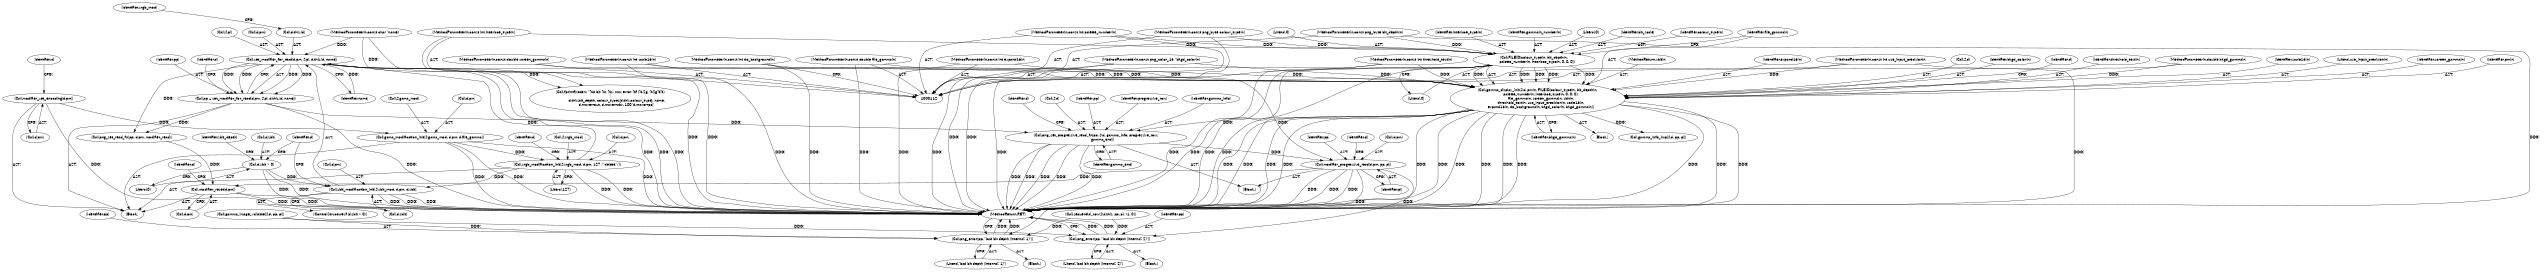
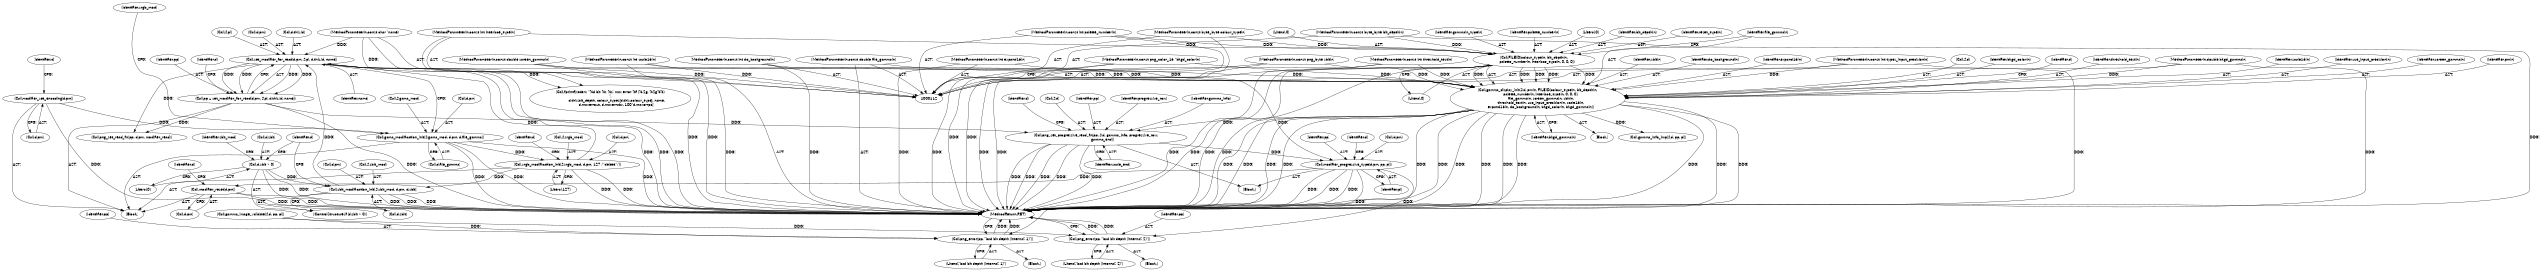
  digraph {
    fontname=Lato
    node [fontname=Lato]
    edge [fontname=Lato]
-   n1 [label="(Call,modifier_progressive_read(d.pm, pp, pi))"]
+   n1 [label="(Call,modifier_progressive_type(d.pm, pp, pi))"]
    n2 [label="(Call,modifier_reset(d.pm))"]
    n3 [label="(Call,png_error(pp, \"bad bit depth (internal: 1)\"))"]
    n4 [label="(Call,png_error(pp, \"bad bit depth (internal: 2)\"))"]
    n5 [label="(Block,)"]
    n6 [label="(MethodReturn,RET)"]
    n7 [label="(Identifier,pi)"]
    n8 [label="(Block,)"]
    n9 [label="(Call,d.pm)"]
    n10 [label="(Literal,\"bad bit depth (internal: 1)\")"]
    n11 [label="(Block,)"]
    n12 [label="(Literal,\"bad bit depth (internal: 2)\")"]
    n13 [label="(Block,)"]
    n14 [label="(Call,set_modifier_for_read(d.pm, &pi, d.this.id, name))"]
    n15 [label="(Call,pp = set_modifier_for_read(d.pm, &pi, d.this.id, name))"]
    n16 [label="(Call,fprintf(stderr, \"%d bit %s %s: max error %f (%.2g, %2g%%)\n\",\n            d.this.bit_depth, colour_types[d.this.colour_type], name,\n            d.maxerrout, d.maxerrabs, 100*d.maxerrpc))"]
    n17 [label="(Call,png_set_read_fn(pp, d.pm, modifier_read))"]
    n18 [label="(Identifier,name)"]
    n19 [label="(Call,png_set_progressive_read_fn(pp, &d, gamma_info, progressive_row,\n            gamma_end))"]
    n20 [label="(Call,sbit_modification_init(&sbit_mod, d.pm, d.sbit))"]
    n21 [label="(ControlStructure,if (d.sbit > 0))"]
    n22 [label="(Call,d.sbit)"]
    n23 [label="(Call,srgb_modification_init(&srgb_mod, d.pm, 127 /*delete*/))"]
    n24 [label="(Literal,127)"]
    n25 [label="(Call,gama_modification_init(&gama_mod, d.pm, d.file_gamma))"]
+   n26 [label="(Call,d.file_gamma)"]
    n27 [label="(Call,modifier_set_encoding(d.pm))"]
    n28 [label="(Call,d.pm)"]
    n29 [label="(Call,d.sbit > 0)"]
    n30 [label="(Literal,0)"]
    n31 [label="(MethodParameterIn,const char *name)"]
    1000112
-   n33 [label="(Identifier,gamma_end)"]
+   n33 [label="(Identifier,scale_end)"]
    n34 [label="(Call,gamma_display_init(&d, pmIn, FILEID(colour_typeIn, bit_depthIn,\n      palette_numberIn, interlace_typeIn, 0, 0, 0),\n      file_gammaIn, screen_gammaIn, sbitIn,\n      threshold_testIn, use_input_precisionIn, scale16In,\n      expand16In, do_backgroundIn, bkgd_colorIn, bkgd_gammaIn))"]
    n35 [label="(Identifier,bkgd_gammaIn)"]
    n36 [label="(Block,)"]
    n37 [label="(Call,gamma_info_imp(&d, pp, pi))"]
    n38 [label="(Call,FILEID(colour_typeIn, bit_depthIn,\n      palette_numberIn, interlace_typeIn, 0, 0, 0))"]
    n39 [label="(Literal,0)"]
-   n40 [label="(MethodParameterIn,const png_byte colour_typeIn)"]
-   n41 [label="(MethodParameterIn,const png_byte bit_depthIn)"]
+   n40 [label="(MethodParameterIn,const byte_byte colour_typeIn)"]
+   n41 [label="(MethodParameterIn,const byte_byte bit_depthIn)"]
    n42 [label="(MethodParameterIn,const int palette_numberIn)"]
    n43 [label="(MethodParameterIn,const int interlace_typeIn)"]
    n44 [label="(MethodParameterIn,const double file_gammaIn)"]
    n45 [label="(MethodParameterIn,const double screen_gammaIn)"]
+   n46 [label="(MethodParameterIn,const png_byte sbitIn)"]
    n47 [label="(MethodParameterIn,const int threshold_testIn)"]
-   n48 [label="(MethodParameterIn,const int use_input_precisionIn)"]
+   n48 [label="(MethodParameterIn,const int types_input_precisionIn)"]
    n49 [label="(MethodParameterIn,const int scale16In)"]
    n50 [label="(MethodParameterIn,const int expand16In)"]
    n51 [label="(MethodParameterIn,const int do_backgroundIn)"]
    n52 [label="(MethodParameterIn,const png_color_16 *bkgd_colorIn)"]
    n53 [label="(MethodParameterIn,double bkgd_gammaIn)"]
    n54 [label="(Call,d.pm)"]
    n55 [label="(Identifier,d)"]
    n56 [label="(Call,&pi)"]
-   n57 [label="(Call,sequential_row(&d.this, pp, pi, -1, 0))"]
    n58 [label="(Identifier,pp)"]
    n59 [label="(Identifier,scale16In)"]
-   n60 [label="(Literal,use_input_precisionIn)"]
+   n60 [label="(Identifier,use_input_precisionIn)"]
    n61 [label="(Identifier,d)"]
    n62 [label="(Identifier,pp)"]
    n63 [label="(Call,d.pm)"]
    n64 [label="(Identifier,d)"]
    n65 [label="(Call,d.pm)"]
-   n66 [label="(Identifier,gammaIn_numberIn)"]
+   n66 [label="(Identifier,palette_numberIn)"]
    n67 [label="(Identifier,d)"]
    n68 [label="(Literal,0)"]
    n69 [label="(Identifier,screen_gammaIn)"]
-   n70 [label="(Identifier,sbit_depth)"]
+   n70 [label="(Identifier,sbit_mod)"]
    n71 [label="(Identifier,pp)"]
    n72 [label="(Identifier,d)"]
    n73 [label="(Call,d.pm)"]
    n74 [label="(Call,&d)"]
-   n75 [label="(Identifier,bit_scale)"]
+   n75 [label="(Identifier,bit_depthIn)"]
    n76 [label="(Identifier,pmIn)"]
    n77 [label="(Identifier,pp)"]
-   n78 [label="(Identifier,colour_typeIn)"]
-   n79 [label="(MethodReturn,sbitIn)"]
+   n78 [label="(Identifier,reset_typeIn)"]
+   n79 [label="(Identifier,sbitIn)"]
    n80 [label="(Call,d.this.id)"]
    n81 [label="(Call,&gama_mod)"]
    n82 [label="(Identifier,d)"]
+   n83 [label="(Identifier,do_backgroundIn)"]
    n84 [label="(Identifier,d)"]
    n85 [label="(Call,d.pm)"]
    n86 [label="(Call,d.sbit)"]
    n87 [label="(Identifier,srgb_mod)"]
    n88 [label="(Identifier,expand16In)"]
    n89 [label="(Call,&srgb_mod)"]
    n90 [label="(Literal,0)"]
    n91 [label="(Call,&d)"]
-   n92 [label="(Identifier,interlace_typeIn)"]
+   n92 [label="(Identifier,gammaIn_typeIn)"]
    n93 [label="(Call,gamma_image_validate(&d, pp, pi))"]
    n94 [label="(Identifier,bkgd_colorIn)"]
    n95 [label="(Identifier,pp)"]
    n96 [label="(Identifier,d)"]
    n97 [label="(Identifier,progressive_row)"]
    n98 [label="(Identifier,threshold_testIn)"]
    n99 [label="(Identifier,file_gammaIn)"]
    n100 [label="(Identifier,gamma_info)"]
+   n101 [label="(Call,&sbit_mod)"]
    n1 -> n2 [label="DDG: "]
    n1 -> n3 [label="DDG: "]
    n1 -> n4 [label="DDG: "]
    n1 -> n5 [label="AST: "]
    n1 -> n6 [label="DDG: "]
    n1 -> n6 [label="DDG: "]
    n1 -> n6 [label="DDG: "]
    n1 -> n7 [label="CFG: "]
    n2 -> n6 [label="DDG: "]
    n2 -> n6 [label="DDG: "]
    n2 -> n8 [label="AST: "]
    n2 -> n9 [label="CFG: "]
    n3 -> n6 [label="DDG: "]
    n3 -> n6 [label="DDG: "]
    n3 -> n10 [label="CFG: "]
    n3 -> n11 [label="AST: "]
    n4 -> n6 [label="DDG: "]
    n4 -> n6 [label="DDG: "]
    n4 -> n12 [label="CFG: "]
    n4 -> n13 [label="AST: "]
    n6 -> n3 [label="CFG: "]
    n6 -> n4 [label="CFG: "]
    n7 -> n1 [label="AST: "]
    n9 -> n2 [label="AST: "]
    n10 -> n3 [label="AST: "]
    n12 -> n4 [label="AST: "]
    n14 -> n1 [label="DDG: "]
    n14 -> n6 [label="DDG: "]
    n14 -> n6 [label="DDG: "]
    n14 -> n6 [label="DDG: "]
    n14 -> n15 [label="AST: "]
    n14 -> n15 [label="DDG: "]
    n14 -> n15 [label="DDG: "]
    n14 -> n15 [label="DDG: "]
    n14 -> n15 [label="DDG: "]
    n14 -> n16 [label="DDG: "]
    n14 -> n17 [label="DDG: "]
-   n14 -> n18 [label="CFG: "]
+   n14 -> n25 [label="CFG: "]
    n15 -> n6 [label="DDG: "]
    n15 -> n8 [label="AST: "]
    n15 -> n14 [label="CFG: "]
    n15 -> n17 [label="DDG: "]
    n15 -> n19 [label="DDG: "]
-   n17 -> n2 [label="DDG: "]
-   n18 -> n14 [label="DDG: "]
+   n18 -> n14 [label="AST: "]
    n19 -> n1 [label="DDG: "]
    n19 -> n5 [label="AST: "]
    n19 -> n6 [label="DDG: "]
    n19 -> n6 [label="DDG: "]
    n19 -> n6 [label="DDG: "]
    n19 -> n6 [label="DDG: "]
    n19 -> n6 [label="DDG: "]
    n19 -> n33 [label="CFG: "]
    n20 -> n6 [label="DDG: "]
    n20 -> n6 [label="DDG: "]
    n20 -> n6 [label="DDG: "]
-   n20 -> n14 [label="AST: "]
+   n20 -> n14 [label="DDG: "]
    n20 -> n21 [label="AST: "]
    n20 -> n22 [label="CFG: "]
    n22 -> n20 [label="AST: "]
    n23 -> n6 [label="DDG: "]
    n23 -> n6 [label="DDG: "]
    n23 -> n8 [label="AST: "]
    n23 -> n14 [label="DDG: "]
    n23 -> n20 [label="DDG: "]
    n23 -> n24 [label="CFG: "]
    n24 -> n23 [label="AST: "]
    n25 -> n6 [label="DDG: "]
    n25 -> n6 [label="DDG: "]
    n25 -> n6 [label="DDG: "]
    n25 -> n8 [label="AST: "]
    n25 -> n23 [label="DDG: "]
+   n25 -> n26 [label="CFG: "]
+   n26 -> n25 [label="AST: "]
    n27 -> n6 [label="DDG: "]
    n27 -> n8 [label="AST: "]
    n27 -> n25 [label="DDG: "]
    n27 -> n28 [label="CFG: "]
    n28 -> n27 [label="AST: "]
    n29 -> n6 [label="DDG: "]
    n29 -> n6 [label="DDG: "]
    n29 -> n20 [label="DDG: "]
+   n29 -> n21 [label="AST: "]
    n29 -> n30 [label="CFG: "]
    n30 -> n29 [label="AST: "]
    n31 -> n6 [label="DDG: "]
    n31 -> n14 [label="DDG: "]
    n31 -> n16 [label="DDG: "]
+   n31 -> 1000112 [label="AST: "]
    n33 -> n19 [label="AST: "]
    n34 -> n6 [label="DDG: "]
    n34 -> n6 [label="DDG: "]
    n34 -> n6 [label="DDG: "]
    n34 -> n6 [label="DDG: "]
    n34 -> n6 [label="DDG: "]
    n34 -> n6 [label="DDG: "]
    n34 -> n6 [label="DDG: "]
    n34 -> n6 [label="DDG: "]
    n34 -> n6 [label="DDG: "]
    n34 -> n6 [label="DDG: "]
    n34 -> n6 [label="DDG: "]
    n34 -> n6 [label="DDG: "]
    n34 -> n6 [label="DDG: "]
    n34 -> n19 [label="DDG: "]
    n34 -> n35 [label="CFG: "]
    n34 -> n36 [label="AST: "]
    n34 -> n37 [label="DDG: "]
    n35 -> n34 [label="AST: "]
    n38 -> n6 [label="DDG: "]
    n38 -> n6 [label="DDG: "]
    n38 -> n6 [label="DDG: "]
    n38 -> n6 [label="DDG: "]
    n38 -> n34 [label="AST: "]
    n38 -> n34 [label="DDG: "]
    n38 -> n34 [label="DDG: "]
    n38 -> n34 [label="DDG: "]
    n38 -> n34 [label="DDG: "]
    n38 -> n34 [label="DDG: "]
    n38 -> n39 [label="CFG: "]
    n39 -> n38 [label="AST: "]
    n40 -> n6 [label="DDG: "]
    n40 -> 1000112 [label="AST: "]
    n40 -> n38 [label="DDG: "]
    n41 -> n6 [label="DDG: "]
    n41 -> 1000112 [label="AST: "]
    n41 -> n38 [label="DDG: "]
    n42 -> n6 [label="DDG: "]
    n42 -> 1000112 [label="AST: "]
    n42 -> n38 [label="DDG: "]
    n43 -> n6 [label="DDG: "]
    n43 -> 1000112 [label="AST: "]
    n43 -> n38 [label="DDG: "]
-   n44 -> n6 [label="DDG: "]
+   n44 -> n6 [label="AST: "]
    n44 -> 1000112 [label="AST: "]
    n44 -> n34 [label="DDG: "]
-   n45 -> 1000112 [label="AST: "]
+   n45 -> n6 [label="DDG: "]
+   n45 -> 1000112 [label="DDG: "]
    n45 -> n34 [label="DDG: "]
+   n46 -> n6 [label="DDG: "]
+   n46 -> 1000112 [label="AST: "]
+   n46 -> n34 [label="DDG: "]
    n47 -> n6 [label="DDG: "]
    n47 -> 1000112 [label="AST: "]
    n47 -> n34 [label="DDG: "]
    n48 -> n6 [label="DDG: "]
    n48 -> 1000112 [label="AST: "]
    n48 -> n34 [label="DDG: "]
-   n49 -> n6 [label="DDG: "]
-   n49 -> 1000112 [label="AST: "]
+   n49 -> n6 [label="AST: "]
+   n49 -> 1000112 [label="DDG: "]
    n49 -> n34 [label="DDG: "]
    n50 -> n6 [label="DDG: "]
    n50 -> 1000112 [label="AST: "]
    n50 -> n34 [label="DDG: "]
    n51 -> n6 [label="DDG: "]
-   n51 -> 1000112 [label="CFG: "]
+   n51 -> 1000112 [label="AST: "]
    n51 -> n34 [label="DDG: "]
    n52 -> n6 [label="DDG: "]
-   n52 -> 1000112 [label="AST: "]
+   n52 -> 1000112 [label="CFG: "]
    n52 -> n34 [label="DDG: "]
+   n53 -> n6 [label="DDG: "]
    n53 -> 1000112 [label="AST: "]
    n53 -> n34 [label="DDG: "]
    n54 -> n1 [label="AST: "]
    n55 -> n2 [label="CFG: "]
    n56 -> n14 [label="AST: "]
-   n57 -> n3 [label="DDG: "]
-   n57 -> n4 [label="DDG: "]
    n58 -> n15 [label="AST: "]
    n59 -> n34 [label="AST: "]
    n60 -> n34 [label="AST: "]
    n61 -> n20 [label="CFG: "]
    n61 -> n29 [label="CFG: "]
    n62 -> n3 [label="AST: "]
    n63 -> n23 [label="AST: "]
    n64 -> n27 [label="CFG: "]
    n65 -> n14 [label="AST: "]
    n66 -> n38 [label="AST: "]
    n67 -> n19 [label="CFG: "]
    n68 -> n38 [label="AST: "]
    n69 -> n34 [label="AST: "]
    n70 -> n29 [label="CFG: "]
    n71 -> n4 [label="AST: "]
    n72 -> n15 [label="CFG: "]
    n73 -> n20 [label="AST: "]
    n74 -> n19 [label="AST: "]
    n75 -> n38 [label="AST: "]
    n76 -> n34 [label="AST: "]
    n77 -> n1 [label="AST: "]
    n78 -> n38 [label="AST: "]
    n79 -> n34 [label="AST: "]
    n80 -> n14 [label="AST: "]
    n81 -> n25 [label="AST: "]
    n82 -> n1 [label="CFG: "]
+   n83 -> n34 [label="AST: "]
    n84 -> n23 [label="CFG: "]
    n85 -> n25 [label="AST: "]
    n86 -> n29 [label="AST: "]
-   n87 -> n80 [label="CFG: "]
+   n87 -> n25 [label="CFG: "]
    n88 -> n34 [label="AST: "]
    n89 -> n23 [label="AST: "]
    n90 -> n38 [label="AST: "]
    n91 -> n34 [label="AST: "]
    n92 -> n38 [label="AST: "]
    n93 -> n3 [label="DDG: "]
    n93 -> n4 [label="DDG: "]
    n94 -> n34 [label="AST: "]
    n95 -> n19 [label="AST: "]
    n96 -> n34 [label="CFG: "]
    n97 -> n19 [label="AST: "]
    n98 -> n34 [label="AST: "]
    n99 -> n34 [label="AST: "]
    n99 -> n38 [label="CFG: "]
    n100 -> n19 [label="AST: "]
+   n101 -> n20 [label="AST: "]
  }
